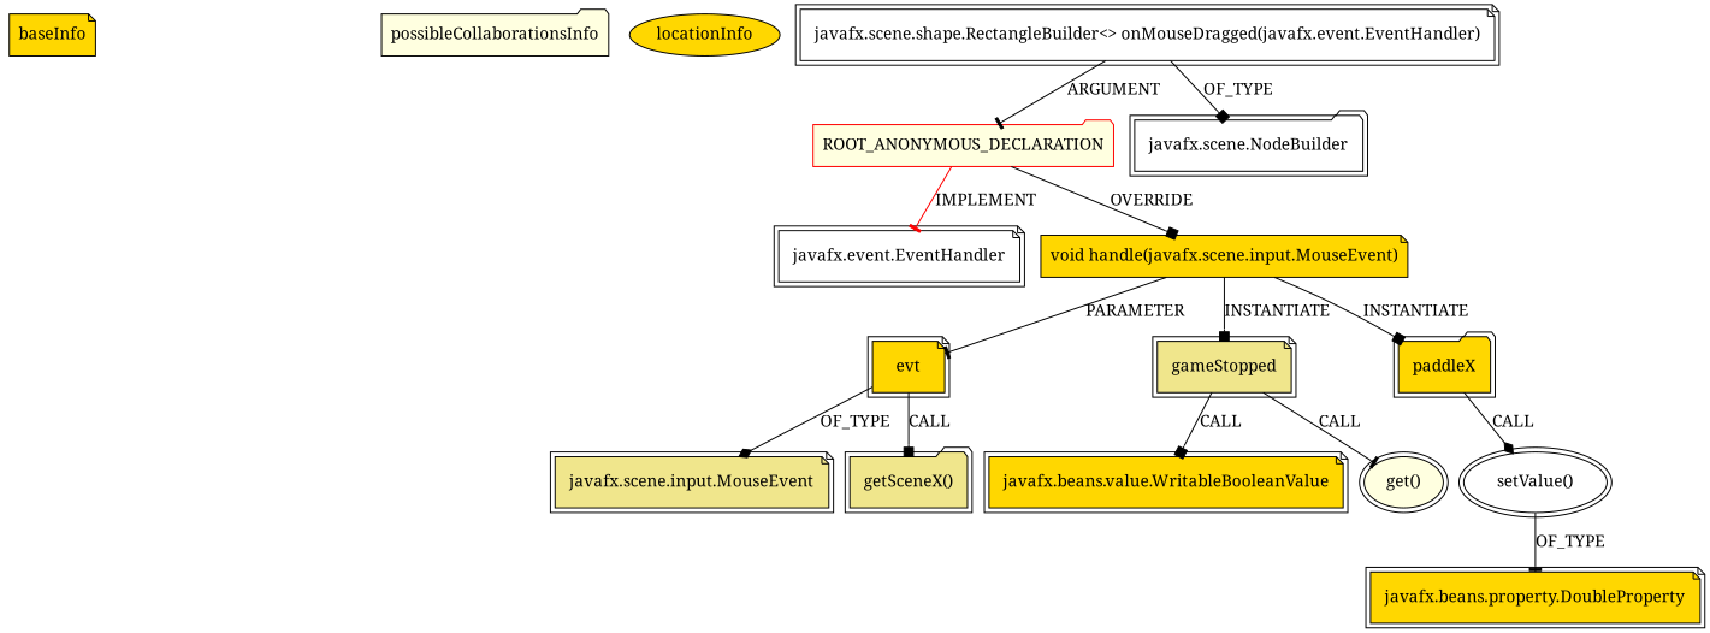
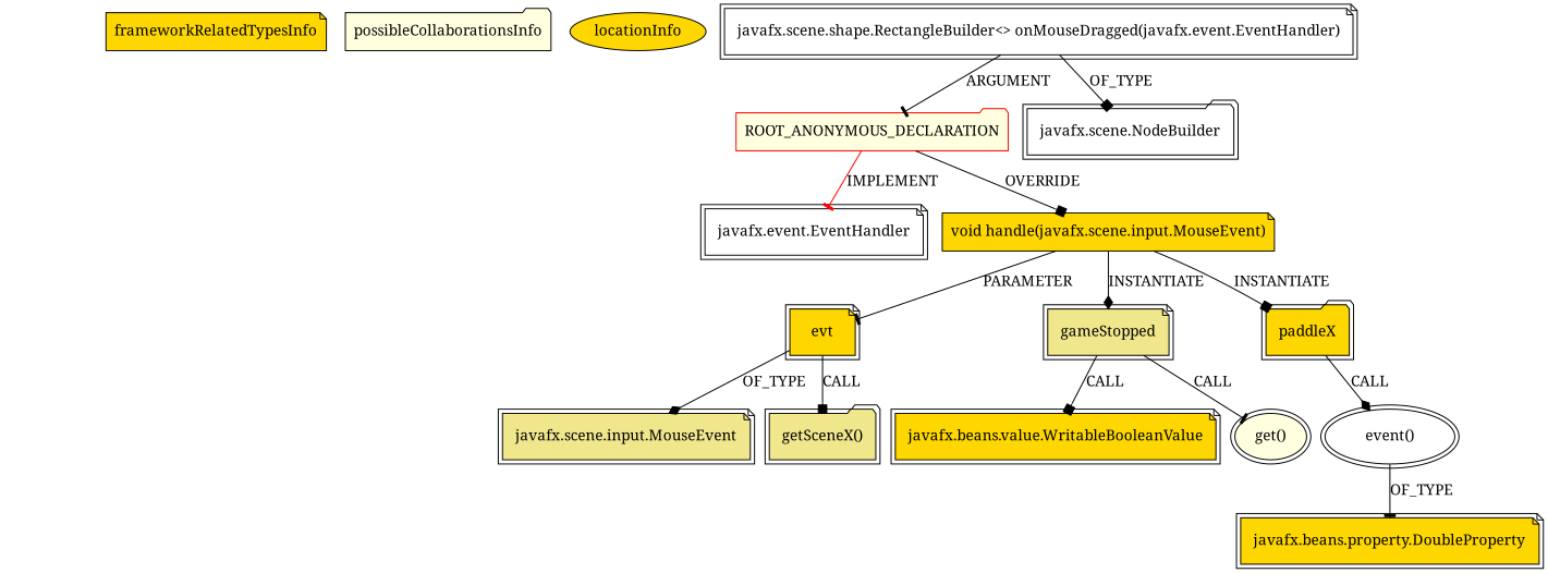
  digraph {
    fontname="Noto Serif"
    node [fillcolor=gold fontname="Noto Serif" shape=note style=filled isFrameworkType=true peripheries=2]
    edge [arrowhead=box fontname="Noto Serif"]
-   baseInfo [category=extension_graph graphId=651 isAnonymous=true possibleRelation=false isFrameworkType="" peripheries=""]
+   frameworkRelatedTypesInfo [0="javafx.event.EventHandler" isFrameworkType="" peripheries=""]
    possibleCollaborationsInfo [fillcolor=lightyellow shape=folder isFrameworkType="" peripheries=""]
    locationInfo [contextSignature=SingleClassNoXmlBallGame filePath="/Johnmalc-JavaFX/JavaFX-master/src/game/SingleClassNoXmlBallGame.java" graphId=651 projectName="Johnmalc-JavaFX" shape=ellipse isFrameworkType="" peripheries=""]
    n5 [color=red fillcolor=lightyellow isFrameworkType=false label=ROOT_ANONYMOUS_DECLARATION shape=folder vertexType=ROOT_ANONYMOUS_DECLARATION peripheries=""]
    n6 [fillcolor=white label="javafx.event.EventHandler" vertexType=FRAMEWORK_INTERFACE_TYPE]
    n7 [isFrameworkType=false label="void handle(javafx.scene.input.MouseEvent)" vertexType=OVERRIDING_METHOD_DECLARATION peripheries=""]
    n8 [label=evt vertexType=PARAMETER_DECLARATION]
    n9 [fillcolor=khaki label=gameStopped vertexType=VARIABLE_EXPRESION]
    n10 [label=paddleX shape=folder vertexType=VARIABLE_EXPRESION]
    n11 [fillcolor=white label="javafx.scene.shape.RectangleBuilder<> onMouseDragged(javafx.event.EventHandler)" vertexType=OUTSIDE_CALL]
    n12 [fillcolor=white label="javafx.scene.NodeBuilder" shape=folder vertexType=FRAMEWORK_CLASS_TYPE]
    n13 [fillcolor=khaki label="javafx.scene.input.MouseEvent" vertexType=FRAMEWORK_CLASS_TYPE]
    n14 [fillcolor=khaki label="getSceneX()" shape=folder vertexType=INSIDE_CALL]
    n15 [label="javafx.beans.value.WritableBooleanValue" vertexType=FRAMEWORK_INTERFACE_TYPE]
    n16 [fillcolor=lightyellow label="get()" shape=ellipse vertexType=INSIDE_CALL]
-   n17 [fillcolor=white label="setValue()" shape=ellipse vertexType=INSIDE_CALL]
+   n17 [fillcolor=white label="event()" shape=ellipse vertexType=INSIDE_CALL]
    n18 [label="javafx.beans.property.DoubleProperty" vertexType=FRAMEWORK_CLASS_TYPE]
    n5 -> n6 [arrowhead=tee color=red label=IMPLEMENT]
    n5 -> n7 [label=OVERRIDE]
    n7 -> n8 [arrowhead=tee label=PARAMETER]
-   n7 -> n9 [label=INSTANTIATE]
+   n7 -> n9 [arrowhead=diamond label=INSTANTIATE]
    n7 -> n10 [label=INSTANTIATE]
    n8 -> n13 [arrowhead=diamond label=OF_TYPE]
    n8 -> n14 [label=CALL]
    n9 -> n15 [label=CALL]
    n9 -> n16 [arrowhead=tee label=CALL]
    n10 -> n17 [arrowhead=diamond label=CALL]
    n11 -> n5 [arrowhead=tee label=ARGUMENT]
    n11 -> n12 [label=OF_TYPE]
    n17 -> n18 [arrowhead=tee label=OF_TYPE]
  }
